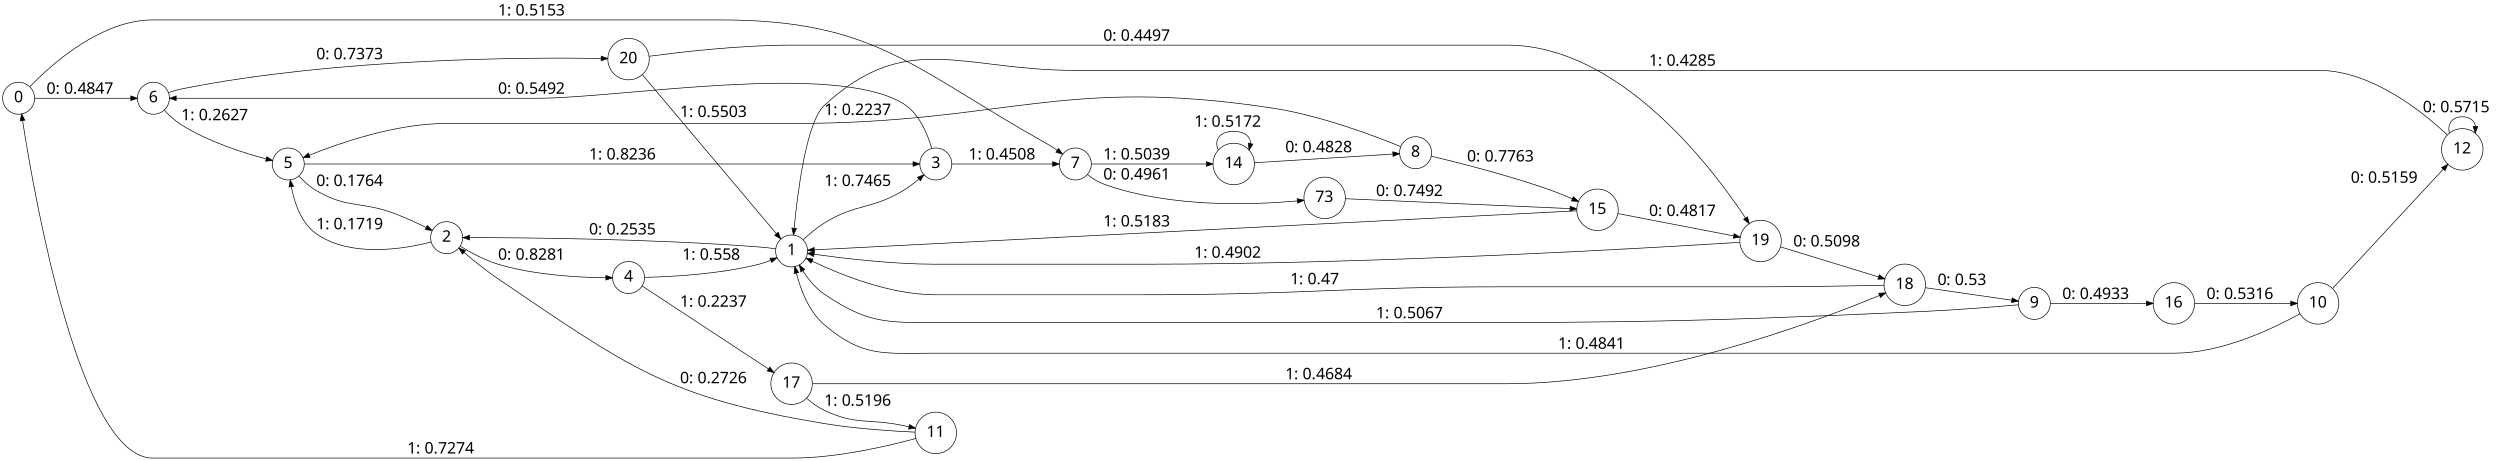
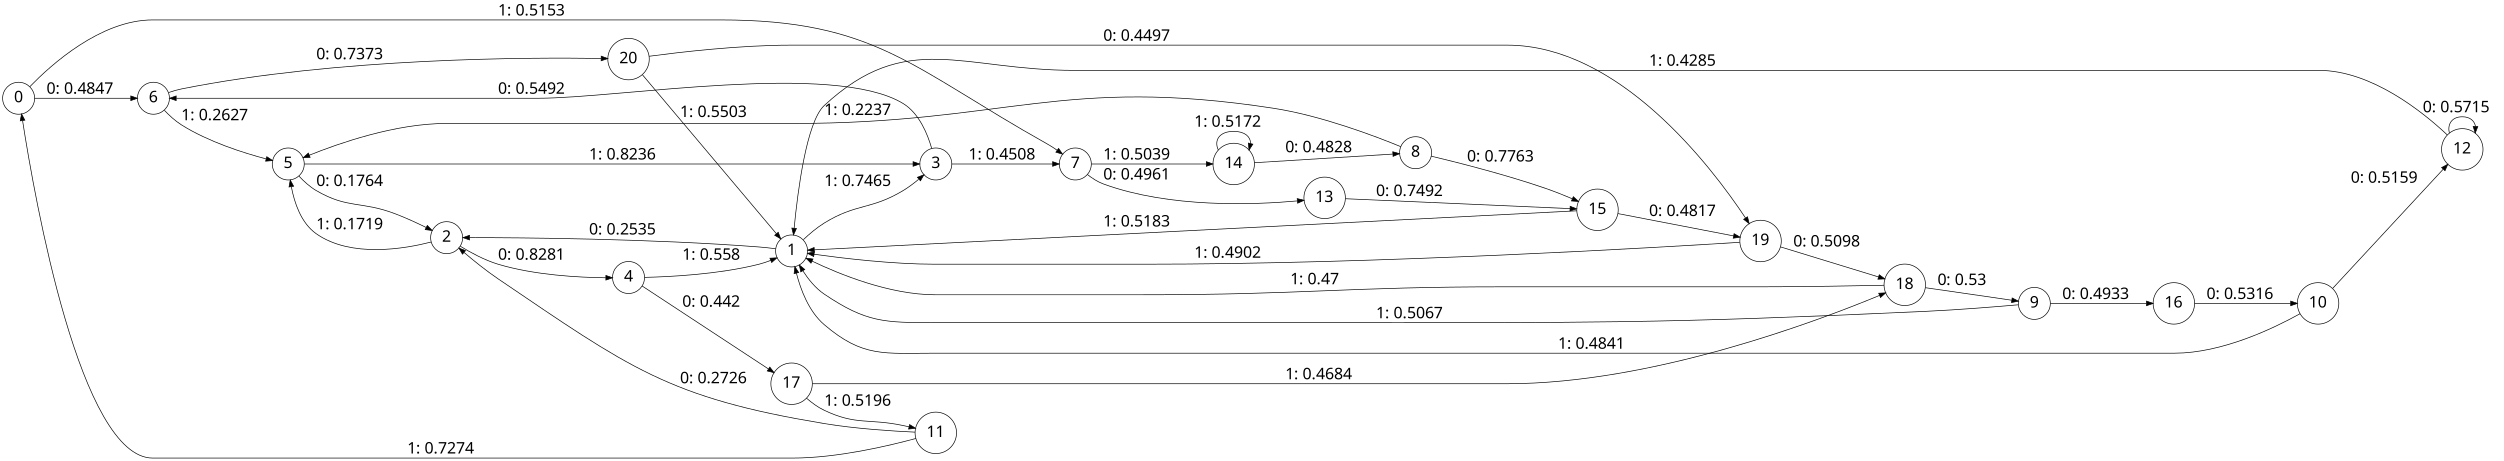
  digraph {
    fontname="Noto Sans"
    rankdir=LR
    node [fontname="Noto Sans" fontsize=24 shape=circle]
    edge [fontname="Noto Sans" fontsize=24]
    0
    6
    7
    5
    20
-   13 [label=73]
+   13
    14
    2
    3
    1
    19
    15
    8
    4
    17
    11
    18
    9
    16
    10
    12
    0 -> 6 [label="0: 0.4847   "]
    0 -> 7 [label="1: 0.5153   "]
    6 -> 5 [label="1: 0.2627   "]
    6 -> 20 [label="0: 0.7373   "]
    7 -> 13 [label="0: 0.4961   "]
    7 -> 14 [label="1: 0.5039   "]
    5 -> 2 [label="0: 0.1764   "]
    5 -> 3 [label="1: 0.8236   "]
    20 -> 1 [label="1: 0.5503   "]
    20 -> 19 [label="0: 0.4497   "]
    13 -> 15 [label="0: 0.7492   "]
    14 -> 14 [label="1: 0.5172   "]
    14 -> 8 [label="0: 0.4828   "]
    2 -> 5 [label="1: 0.1719   "]
    2 -> 4 [label="0: 0.8281   "]
    3 -> 6 [label="0: 0.5492   "]
    3 -> 7 [label="1: 0.4508   "]
    1 -> 2 [label="0: 0.2535   "]
    1 -> 3 [label="1: 0.7465   "]
    19 -> 1 [label="1: 0.4902   "]
    19 -> 18 [label="0: 0.5098   "]
    15 -> 1 [label="1: 0.5183   "]
    15 -> 19 [label="0: 0.4817   "]
    8 -> 5 [label="1: 0.2237   "]
    8 -> 15 [label="0: 0.7763   "]
    4 -> 1 [label="1: 0.558    "]
-   4 -> 17 [label="1: 0.2237   "]
+   4 -> 17 [label="0: 0.442    "]
    17 -> 11 [label="1: 0.5196   "]
    17 -> 18 [label="1: 0.4684   "]
    11 -> 0 [label="1: 0.7274   "]
    11 -> 2 [label="0: 0.2726   "]
    18 -> 1 [label="1: 0.47     "]
    18 -> 9 [label="0: 0.53     "]
    9 -> 1 [label="1: 0.5067   "]
    9 -> 16 [label="0: 0.4933   "]
    16 -> 10 [label="0: 0.5316   "]
    10 -> 1 [label="1: 0.4841   "]
    10 -> 12 [label="0: 0.5159   "]
    12 -> 1 [label="1: 0.4285   "]
    12 -> 12 [label="0: 0.5715   "]
  }
